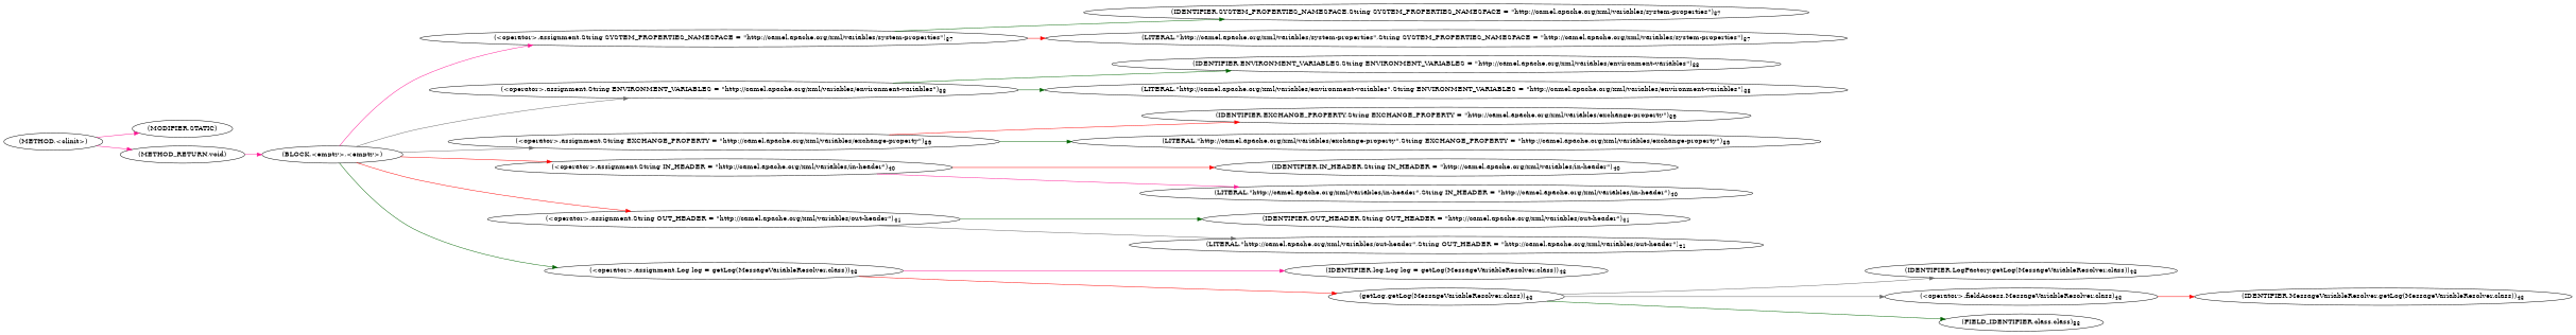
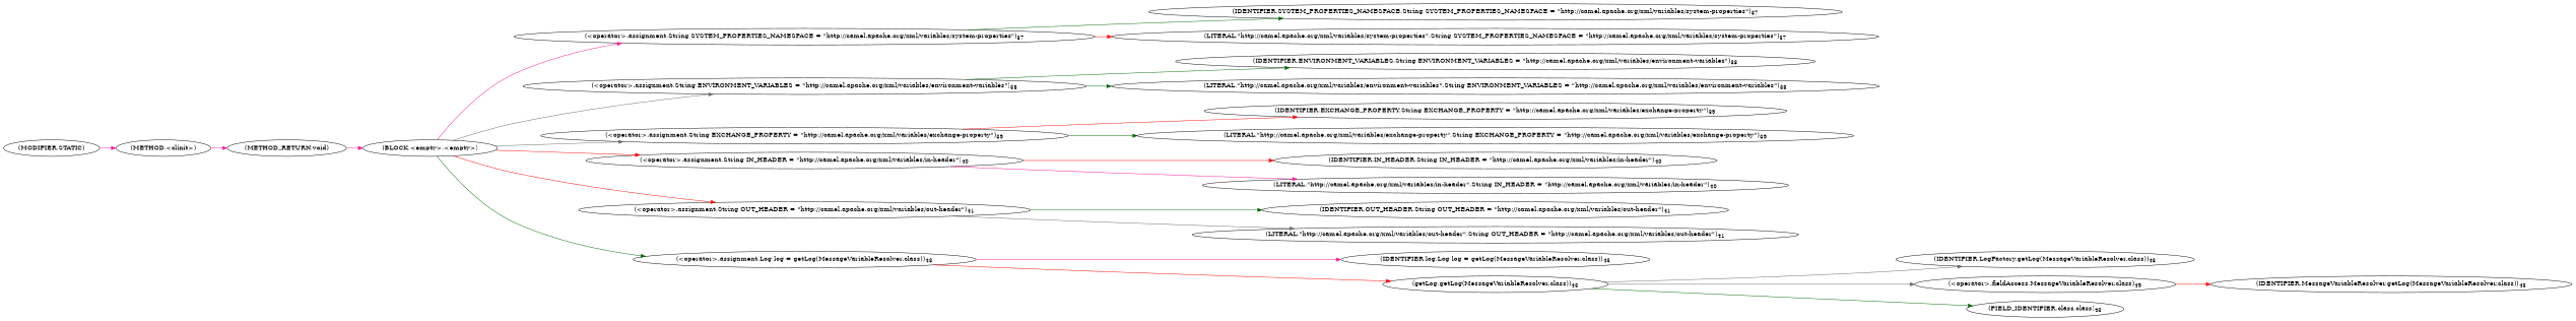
  digraph {
    rankdir=LR
    edge [color=red]
    n1 [label=<(METHOD,&lt;clinit&gt;)>]
    n2 [label=<(MODIFIER,STATIC)>]
    n3 [label=<(METHOD_RETURN,void)>]
    n4 [label=<(BLOCK,&lt;empty&gt;,&lt;empty&gt;)>]
    n5 [label=<(&lt;operator&gt;.assignment,String SYSTEM_PROPERTIES_NAMESPACE = &quot;http://camel.apache.org/xml/variables/system-properties&quot;)<SUB>37</SUB>>]
    n6 [label=<(&lt;operator&gt;.assignment,String ENVIRONMENT_VARIABLES = &quot;http://camel.apache.org/xml/variables/environment-variables&quot;)<SUB>38</SUB>>]
    n7 [label=<(&lt;operator&gt;.assignment,String EXCHANGE_PROPERTY = &quot;http://camel.apache.org/xml/variables/exchange-property&quot;)<SUB>39</SUB>>]
    n8 [label=<(&lt;operator&gt;.assignment,String IN_HEADER = &quot;http://camel.apache.org/xml/variables/in-header&quot;)<SUB>40</SUB>>]
    n9 [label=<(&lt;operator&gt;.assignment,String OUT_HEADER = &quot;http://camel.apache.org/xml/variables/out-header&quot;)<SUB>41</SUB>>]
    n10 [label=<(&lt;operator&gt;.assignment,Log log = getLog(MessageVariableResolver.class))<SUB>43</SUB>>]
    n11 [label=<(IDENTIFIER,SYSTEM_PROPERTIES_NAMESPACE,String SYSTEM_PROPERTIES_NAMESPACE = &quot;http://camel.apache.org/xml/variables/system-properties&quot;)<SUB>37</SUB>>]
    n12 [label=<(LITERAL,&quot;http://camel.apache.org/xml/variables/system-properties&quot;,String SYSTEM_PROPERTIES_NAMESPACE = &quot;http://camel.apache.org/xml/variables/system-properties&quot;)<SUB>37</SUB>>]
    n13 [label=<(IDENTIFIER,ENVIRONMENT_VARIABLES,String ENVIRONMENT_VARIABLES = &quot;http://camel.apache.org/xml/variables/environment-variables&quot;)<SUB>38</SUB>>]
    n14 [label=<(LITERAL,&quot;http://camel.apache.org/xml/variables/environment-variables&quot;,String ENVIRONMENT_VARIABLES = &quot;http://camel.apache.org/xml/variables/environment-variables&quot;)<SUB>38</SUB>>]
    n15 [label=<(IDENTIFIER,EXCHANGE_PROPERTY,String EXCHANGE_PROPERTY = &quot;http://camel.apache.org/xml/variables/exchange-property&quot;)<SUB>39</SUB>>]
    n16 [label=<(LITERAL,&quot;http://camel.apache.org/xml/variables/exchange-property&quot;,String EXCHANGE_PROPERTY = &quot;http://camel.apache.org/xml/variables/exchange-property&quot;)<SUB>39</SUB>>]
    n17 [label=<(IDENTIFIER,IN_HEADER,String IN_HEADER = &quot;http://camel.apache.org/xml/variables/in-header&quot;)<SUB>40</SUB>>]
    n18 [label=<(LITERAL,&quot;http://camel.apache.org/xml/variables/in-header&quot;,String IN_HEADER = &quot;http://camel.apache.org/xml/variables/in-header&quot;)<SUB>40</SUB>>]
    n19 [label=<(IDENTIFIER,OUT_HEADER,String OUT_HEADER = &quot;http://camel.apache.org/xml/variables/out-header&quot;)<SUB>41</SUB>>]
    n20 [label=<(LITERAL,&quot;http://camel.apache.org/xml/variables/out-header&quot;,String OUT_HEADER = &quot;http://camel.apache.org/xml/variables/out-header&quot;)<SUB>41</SUB>>]
    n21 [label=<(IDENTIFIER,log,Log log = getLog(MessageVariableResolver.class))<SUB>43</SUB>>]
    n22 [label=<(getLog,getLog(MessageVariableResolver.class))<SUB>43</SUB>>]
    n23 [label=<(IDENTIFIER,LogFactory,getLog(MessageVariableResolver.class))<SUB>43</SUB>>]
-   n24 [label=<(&lt;operator&gt;.fieldAccess,MessageVariableResolver.class)<SUB>43</SUB>>]
-   n25 [label=<(FIELD_IDENTIFIER,class,class)<SUB>83</SUB>>]
+   n24 [label=<(&lt;operator&gt;.fieldAccess,MessageVariableResolver.class)<SUB>49</SUB>>]
+   n25 [label=<(FIELD_IDENTIFIER,class,class)<SUB>43</SUB>>]
    n26 [label=<(IDENTIFIER,MessageVariableResolver,getLog(MessageVariableResolver.class))<SUB>43</SUB>>]
-   n1 -> n2 [color=deeppink]
+   n2 -> n1 [color=deeppink]
    n1 -> n3 [color=deeppink]
    n3 -> n4 [color=deeppink]
    n4 -> n5 [color=deeppink]
    n4 -> n6 [color=gray40]
    n4 -> n7 [color=gray40]
    n4 -> n8
    n4 -> n9
    n4 -> n10 [color=darkgreen]
    n5 -> n11 [color=darkgreen]
    n5 -> n12
    n6 -> n13 [color=darkgreen]
    n6 -> n14 [color=darkgreen]
    n7 -> n15
    n7 -> n16 [color=darkgreen]
    n8 -> n17
    n8 -> n18 [color=deeppink]
    n9 -> n19 [color=darkgreen]
    n9 -> n20 [color=gray40]
    n10 -> n21 [color=deeppink]
    n10 -> n22
    n22 -> n23 [color=gray40]
    n22 -> n24 [color=gray40]
    n22 -> n25 [color=darkgreen]
    n24 -> n26
  }
